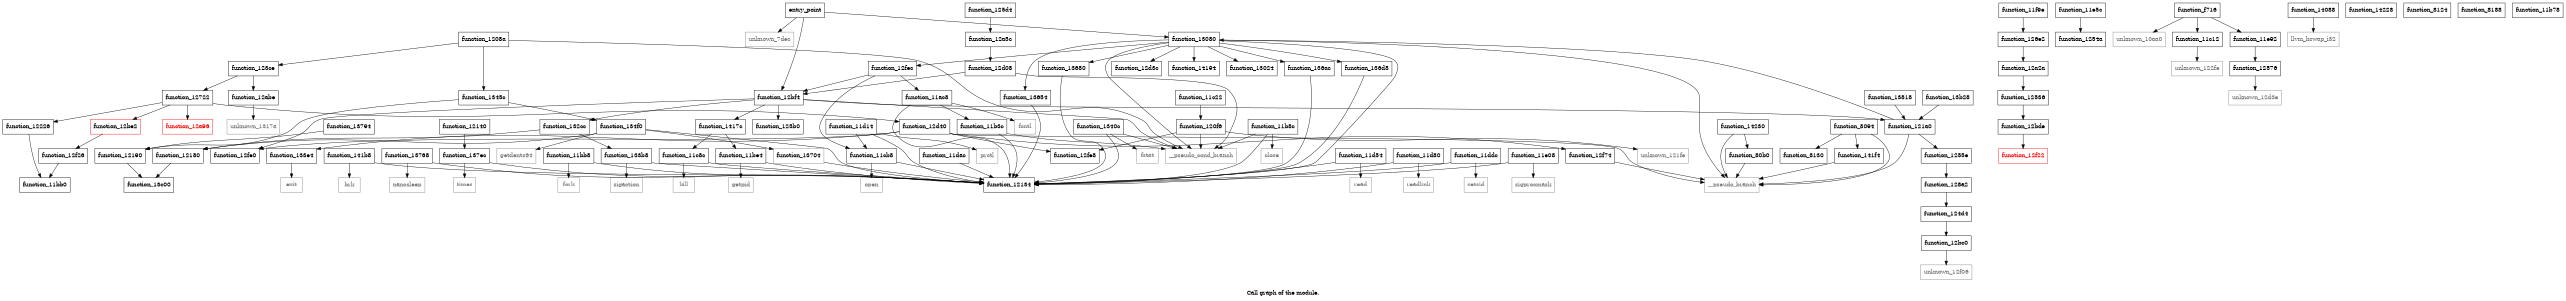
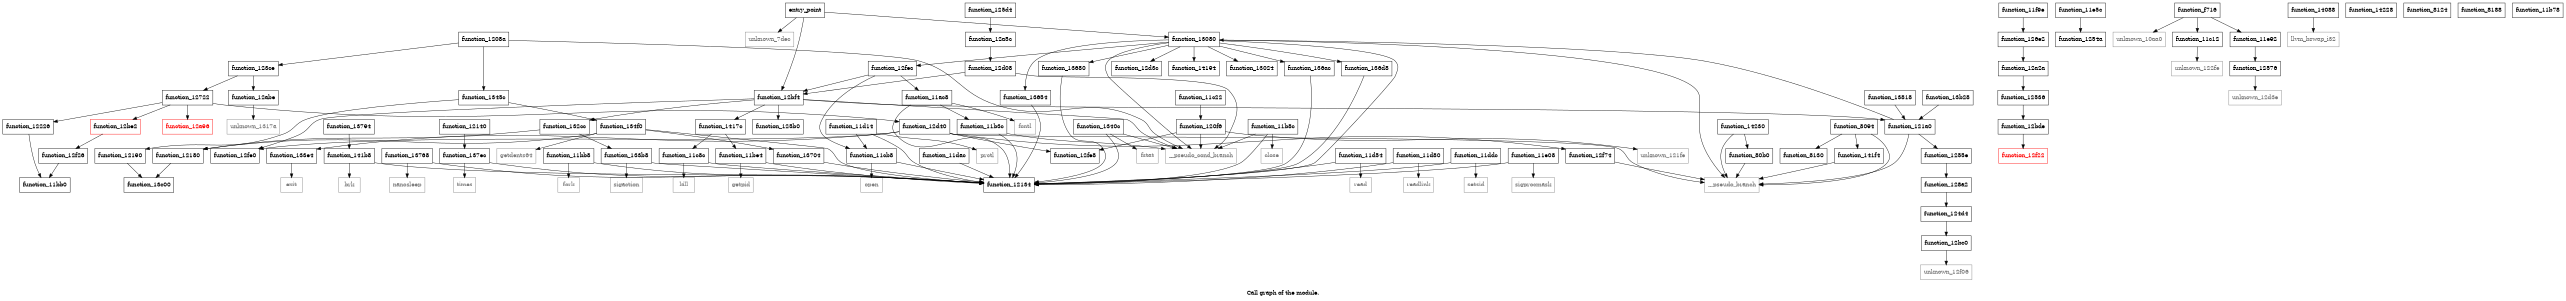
  digraph {
    label="Call graph of the module."
    node [shape=record]
    n1 [label="{function_12180}"]
    n2 [label="{function_13c00}"]
    n3 [color=gray50 fontcolor=gray50 label="{readlink}"]
    n4 [color=gray50 fontcolor=gray50 label="{setsid}"]
    n5 [label="{function_12190}"]
    n6 [label="{function_12bf4}"]
    n7 [label="{function_121a0}"]
    n8 [label="{function_132cc}"]
    n9 [label="{function_125b0}"]
    n10 [label="{function_1417c}"]
    n11 [label="{function_12fe0}"]
    n12 [color=gray50 fontcolor=gray50 label="{__pseudo_cond_branch}"]
    n13 [label="{function_1255e}"]
    n14 [color=gray50 fontcolor=gray50 label="{__pseudo_branch}"]
    n15 [label="{function_13080}"]
    n16 [label="{function_133b8}"]
    n17 [label="{function_11be4}"]
    n18 [label="{function_11c8c}"]
    n19 [label="{function_128a2}"]
    n20 [color=gray50 fontcolor=gray50 label="{prctl}"]
    n21 [label="{function_12226}"]
    n22 [label="{function_11bb0}"]
    n23 [label="{function_123ce}"]
    n24 [label="{function_12abe}"]
    n25 [label="{function_12722}"]
    n26 [color=gray50 fontcolor=gray50 label="{unknown_1317a}"]
    n27 [color=red fontcolor=red label="{function_12a96}"]
    n28 [label="{function_12d40}"]
    n29 [color=red label="{function_12be2}"]
    n30 [label="{function_124d4}"]
    n31 [label="{function_12bc0}"]
    n32 [color=gray50 fontcolor=gray50 label="{unknown_12f06}"]
    n33 [label="{function_12536}"]
    n34 [label="{function_12bde}"]
    n35 [color=red fontcolor=red label="{function_12f22}"]
    n36 [label="{function_1254a}"]
    n37 [label="{function_12a5c}"]
    n38 [label="{function_12d08}"]
-   n39 [label="{function_13704}" color=gray50]
+   n39 [label="{function_13704}"]
    n40 [label="{function_12134}"]
    n41 [label="{function_12d3c}"]
    n42 [label="{function_14194}"]
    n43 [label="{function_12fec}"]
    n44 [label="{function_13654}"]
    n45 [label="{function_13680}"]
    n46 [label="{function_136ac}"]
    n47 [label="{function_13024}"]
    n48 [label="{function_136d8}"]
    n49 [label="{function_11ac8}"]
    n50 [label="{function_11cb8}"]
    n51 [color=gray50 fontcolor=gray50 label="{unknown_121fe}"]
    n52 [label="{function_13768}"]
    n53 [color=gray50 fontcolor=gray50 label="{nanosleep}"]
    n54 [label="{function_13794}"]
    n55 [label="{function_141b8}"]
    n56 [color=gray50 fontcolor=gray50 label="{brk}"]
    n57 [color=gray50 fontcolor=gray50 label="{sigaction}"]
    n58 [label="{function_137ec}"]
    n59 [color=gray50 fontcolor=gray50 label="{times}"]
    n60 [label="{function_133e4}"]
    n61 [color=gray50 fontcolor=gray50 label="{exit}"]
    n62 [color=gray50 fontcolor=gray50 label="{open}"]
    n63 [label="{function_12fe8}"]
    n64 [label="{function_13818}"]
    n65 [color=gray50 fontcolor=gray50 label="{read}"]
    n66 [label="{function_12576}"]
    n67 [color=gray50 fontcolor=gray50 label="{unknown_12d3e}"]
    n68 [label="{function_1340c}"]
    n69 [color=gray50 fontcolor=gray50 label="{fstat}"]
    n70 [label="{function_13b28}"]
    n71 [color=gray50 fontcolor=gray50 label="{fcntl}"]
    n72 [label="{function_12f74}"]
    n73 [label="{function_14088}"]
    n74 [color=gray50 fontcolor=gray50 label="{llvm_bswap_i32}"]
    n75 [label="{function_1345c}"]
    n76 [label="{function_134f0}"]
    n77 [color=gray50 fontcolor=gray50 label="{getdents64}"]
    n78 [color=gray50 fontcolor=gray50 label="{getpid}"]
    n79 [color=gray50 fontcolor=gray50 label="{kill}"]
    n80 [color=gray50 fontcolor=gray50 label="{close}"]
    n81 [label="{function_125d4}"]
    n82 [label="{function_12f26}"]
    n83 [label="{function_11b3c}"]
    n84 [label="{function_141f4}"]
    n85 [label="{function_14228}"]
    n86 [color=gray50 fontcolor=gray50 label="{fork}"]
    n87 [label="{function_126e2}"]
    n88 [label="{function_12a2a}"]
    n89 [label="{function_14230}"]
    n90 [label="{function_80b0}"]
    n91 [color=gray50 fontcolor=gray50 label="{unknown_7dec}"]
    n92 [color=gray50 fontcolor=gray50 label="{unknown_122fe}"]
    n93 [color=gray50 fontcolor=gray50 label="{sigprocmask}"]
    n94 [color=gray50 fontcolor=gray50 label="{unknown_10aa0}"]
    n95 [label="{function_8094}"]
    n96 [label="{function_8130}"]
    n97 [label="{function_8124}"]
    n98 [label="{function_8188}"]
    n99 [label="{entry_point}"]
    n100 [label="{function_11c22}"]
    n101 [label="{function_120f6}"]
    n102 [label="{function_f716}"]
    n103 [label="{function_11c12}"]
    n104 [label="{function_11e92}"]
    n105 [label="{function_11b78}"]
    n106 [label="{function_11b8c}"]
    n107 [label="{function_11bb8}"]
    n108 [label="{function_11d14}"]
    n109 [label="{function_11d54}"]
    n110 [label="{function_11d80}"]
    n111 [label="{function_11dac}"]
    n112 [label="{function_11ddc}"]
    n113 [label="{function_11e08}"]
    n114 [label="{function_11e5c}"]
    n115 [label="{function_11f9e}"]
    n116 [label="{function_1208a}"]
    n117 [label="{function_12140}"]
    n1 -> n2
    n5 -> n2
    n6 -> n7
    n6 -> n8
    n6 -> n9
    n6 -> n10
    n6 -> n11
    n6 -> n12
    n7 -> n13
    n7 -> n14
    n7 -> n15
    n8 -> n1
    n8 -> n16
    n10 -> n17
    n10 -> n18
    n13 -> n19
    n15 -> n12
    n15 -> n14
    n15 -> n40
    n15 -> n41
    n15 -> n42
    n15 -> n43
    n15 -> n44
    n15 -> n45
    n15 -> n46
    n15 -> n47
    n15 -> n48
    n16 -> n40
    n16 -> n57
    n17 -> n40
    n17 -> n78
    n18 -> n40
    n18 -> n79
    n19 -> n30
    n21 -> n22
    n23 -> n24
    n23 -> n25
    n24 -> n26
    n25 -> n21
    n25 -> n27
    n25 -> n28
    n25 -> n29
    n28 -> n11
    n28 -> n14
    n28 -> n60
    n28 -> n63
    n28 -> n72
    n29 -> n82
    n30 -> n31
    n31 -> n32
    n33 -> n34
    n34 -> n35
    n37 -> n38
    n38 -> n6
    n38 -> n12
    n39 -> n40
    n43 -> n6
    n43 -> n49
    n43 -> n50
    n44 -> n40
    n45 -> n40
    n46 -> n40
    n48 -> n40
    n49 -> n40
    n49 -> n71
    n49 -> n83
    n50 -> n40
    n50 -> n62
    n52 -> n40
    n52 -> n53
-   n54 -> n5
+   n54 -> n55
    n55 -> n40
    n55 -> n56
    n58 -> n40
    n58 -> n59
    n60 -> n61
    n64 -> n7
    n66 -> n67
    n68 -> n12
    n68 -> n40
    n68 -> n69
    n70 -> n7
    n72 -> n14
    n73 -> n74
    n75 -> n5
    n75 -> n76
    n76 -> n1
    n76 -> n39
    n76 -> n40
    n76 -> n77
    n81 -> n37
    n82 -> n22
    n83 -> n12
    n83 -> n40
    n84 -> n14
    n87 -> n88
    n88 -> n33
    n89 -> n14
    n89 -> n90
    n90 -> n14
    n95 -> n14
    n95 -> n84
    n95 -> n96
    n99 -> n6
    n99 -> n15
    n99 -> n91
    n100 -> n101
    n101 -> n12
    n101 -> n51
    n101 -> n63
    n102 -> n94
    n102 -> n103
    n102 -> n104
    n103 -> n92
    n104 -> n66
    n106 -> n12
    n106 -> n40
    n106 -> n80
    n107 -> n40
    n107 -> n86
    n108 -> n20
    n108 -> n40
    n108 -> n50
    n109 -> n40
    n109 -> n65
    n110 -> n3
    n110 -> n40
    n111 -> n40
    n112 -> n4
    n112 -> n40
    n113 -> n40
    n113 -> n93
    n114 -> n36
    n115 -> n87
    n116 -> n12
    n116 -> n23
    n116 -> n75
    n117 -> n58
  }
